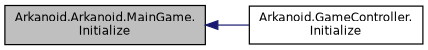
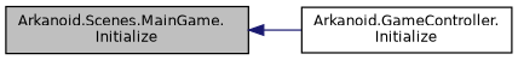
  digraph {
    rankdir=LR
    node [color=black fontname=Helvetica fontsize=10 shape=record style=filled]
-   n1 [fillcolor=grey75 fontcolor=black height=0.2 label="Arkanoid.Arkanoid.MainGame.\lInitialize" width=0.4]
+   n1 [fillcolor=grey75 fontcolor=black height=0.2 label="Arkanoid.Scenes.MainGame.\lInitialize" width=0.4]
    n2 [fillcolor=white height=0.2 label="Arkanoid.GameController.\lInitialize" width=0.4]
    n1 -> n2 [color=midnightblue dir=back fontname=Helvetica fontsize=10 labelfontname=Helvetica labelfontsize=10 style=solid]
  }
